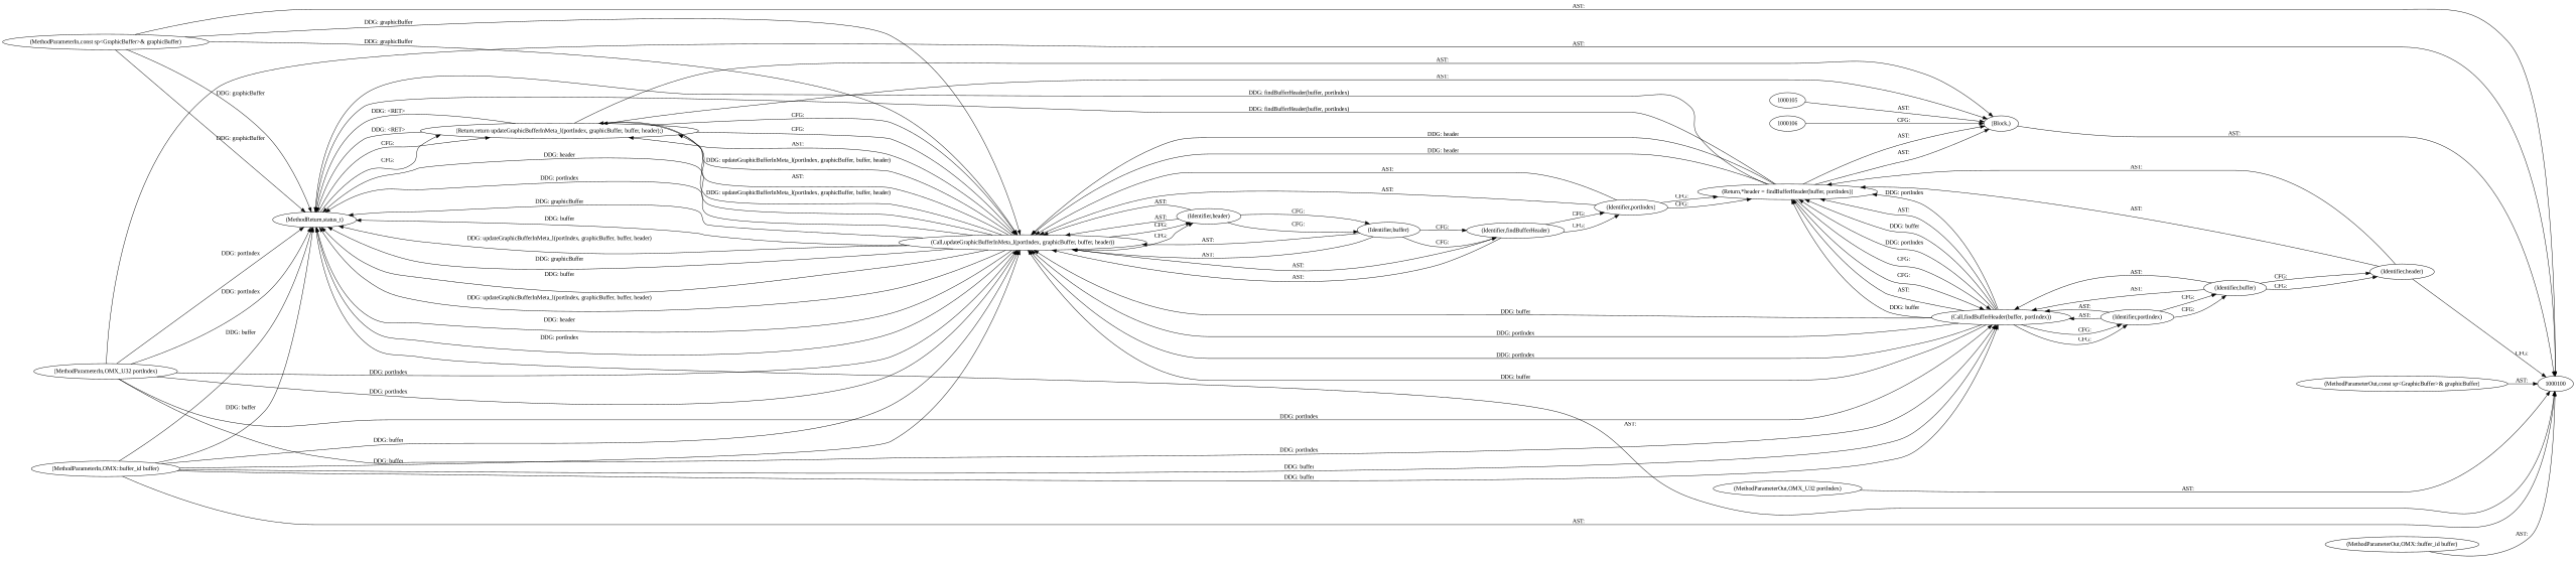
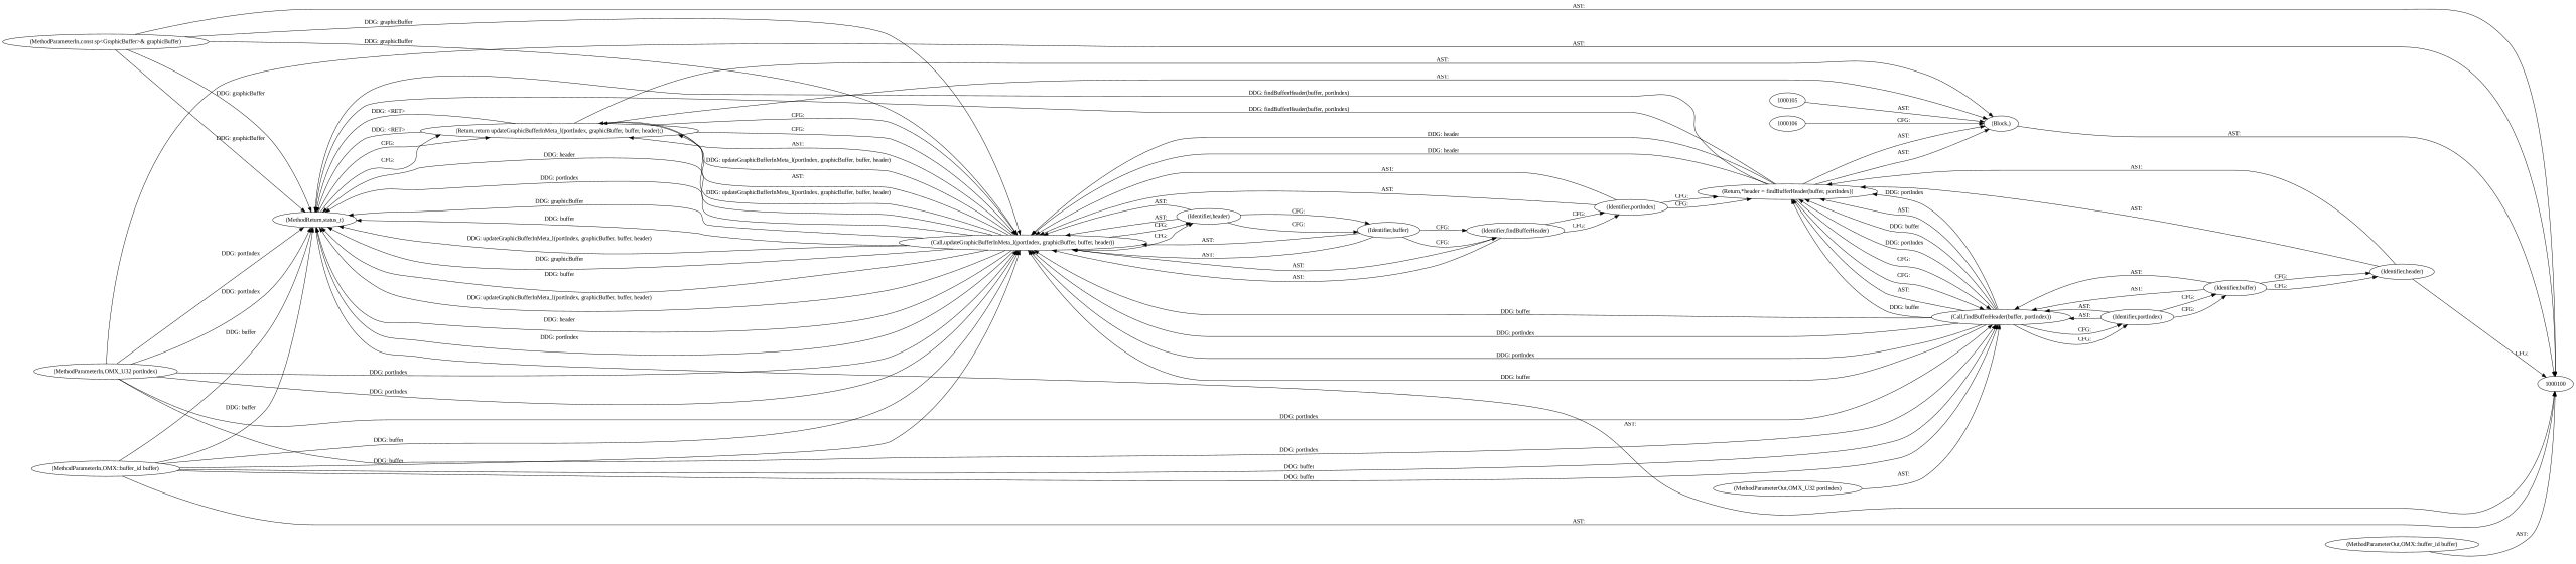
  digraph {
    fontname="Liberation Serif"
    rankdir=LR
    node [fontname="Liberation Serif"]
    edge [fontname="Liberation Serif"]
    n1 [label="(MethodReturn,status_t)"]
    n2 [label="(Return,return updateGraphicBufferInMeta_l(portIndex, graphicBuffer, buffer, header);)"]
    1000100
    n4 [label="(Call,updateGraphicBufferInMeta_l(portIndex, graphicBuffer, buffer, header))"]
    n5 [label="(Block,)"]
    n6 [label="(MethodParameterIn,const sp<GraphicBuffer>& graphicBuffer)"]
    n7 [label="(Identifier,header)"]
-   n8 [label="(MethodParameterOut,const sp<GraphicBuffer>& graphicBuffer)"]
    n9 [label="(MethodParameterIn,OMX_U32 portIndex)"]
    n10 [label="(Call,findBufferHeader(buffer, portIndex))"]
    n11 [label="(Return,*header = findBufferHeader(buffer, portIndex))"]
    n12 [label="(Identifier,portIndex)"]
    n13 [label="(MethodParameterOut,OMX_U32 portIndex)"]
    n14 [label="(MethodParameterIn,OMX::buffer_id buffer)"]
    n15 [label="(MethodParameterOut,OMX::buffer_id buffer)"]
    n16 [label="(Identifier,header)"]
    n17 [label="(Identifier,buffer)"]
    n18 [label="(Identifier,buffer)"]
    n19 [label="(Identifier,portIndex)"]
    n20 [label="(Identifier,findBufferHeader)"]
    1000105
    1000106
    n1 -> n2 [label="CFG: "]
    n1 -> n2 [label="CFG: "]
    n1 -> 1000100 [label="AST: "]
    n2 -> n1 [label="DDG: <RET>"]
    n2 -> n1 [label="DDG: <RET>"]
    n2 -> n4 [label="CFG: "]
    n2 -> n4 [label="CFG: "]
    n2 -> n5 [label="AST: "]
    n2 -> n5 [label="AST: "]
    n4 -> n1 [label="DDG: header"]
    n4 -> n1 [label="DDG: portIndex"]
    n4 -> n1 [label="DDG: graphicBuffer"]
    n4 -> n1 [label="DDG: buffer"]
    n4 -> n1 [label="DDG: updateGraphicBufferInMeta_l(portIndex, graphicBuffer, buffer, header)"]
    n4 -> n1 [label="DDG: header"]
    n4 -> n1 [label="DDG: portIndex"]
    n4 -> n1 [label="DDG: graphicBuffer"]
    n4 -> n1 [label="DDG: buffer"]
    n4 -> n1 [label="DDG: updateGraphicBufferInMeta_l(portIndex, graphicBuffer, buffer, header)"]
    n4 -> n2 [label="AST: "]
    n4 -> n2 [label="DDG: updateGraphicBufferInMeta_l(portIndex, graphicBuffer, buffer, header)"]
    n4 -> n2 [label="AST: "]
    n4 -> n2 [label="DDG: updateGraphicBufferInMeta_l(portIndex, graphicBuffer, buffer, header)"]
    n4 -> n7 [label="CFG: "]
    n4 -> n7 [label="CFG: "]
    n5 -> 1000100 [label="AST: "]
    n6 -> n1 [label="DDG: graphicBuffer"]
    n6 -> n1 [label="DDG: graphicBuffer"]
    n6 -> 1000100 [label="AST: "]
    n6 -> n4 [label="DDG: graphicBuffer"]
    n6 -> n4 [label="DDG: graphicBuffer"]
    n7 -> n4 [label="AST: "]
    n7 -> n4 [label="AST: "]
    n7 -> n18 [label="CFG: "]
    n7 -> n18 [label="CFG: "]
-   n8 -> 1000100 [label="AST: "]
    n9 -> n1 [label="DDG: portIndex"]
    n9 -> n1 [label="DDG: portIndex"]
    n9 -> 1000100 [label="AST: "]
    n9 -> n4 [label="DDG: portIndex"]
    n9 -> n4 [label="DDG: portIndex"]
    n9 -> n10 [label="DDG: portIndex"]
    n9 -> n10 [label="DDG: portIndex"]
    n10 -> n4 [label="DDG: portIndex"]
    n10 -> n4 [label="DDG: buffer"]
    n10 -> n4 [label="DDG: portIndex"]
    n10 -> n4 [label="DDG: buffer"]
    n10 -> n11 [label="AST: "]
    n10 -> n11 [label="DDG: buffer"]
    n10 -> n11 [label="DDG: portIndex"]
    n10 -> n11 [label="AST: "]
    n10 -> n11 [label="DDG: buffer"]
    n10 -> n11 [label="DDG: portIndex"]
    n10 -> n12 [label="CFG: "]
    n10 -> n12 [label="CFG: "]
    n11 -> n1 [label="DDG: findBufferHeader(buffer, portIndex)"]
    n11 -> n1 [label="DDG: findBufferHeader(buffer, portIndex)"]
    n11 -> n4 [label="DDG: header"]
    n11 -> n4 [label="DDG: header"]
    n11 -> n5 [label="AST: "]
    n11 -> n5 [label="AST: "]
    n11 -> n10 [label="CFG: "]
    n11 -> n10 [label="CFG: "]
    n12 -> n10 [label="AST: "]
    n12 -> n10 [label="AST: "]
    n12 -> n17 [label="CFG: "]
    n12 -> n17 [label="CFG: "]
-   n13 -> 1000100 [label="AST: "]
+   n13 -> n10 [label="AST: "]
    n14 -> n1 [label="DDG: buffer"]
    n14 -> n1 [label="DDG: buffer"]
    n14 -> 1000100 [label="AST: "]
    n14 -> n4 [label="DDG: buffer"]
    n14 -> n4 [label="DDG: buffer"]
    n14 -> n10 [label="DDG: buffer"]
    n14 -> n10 [label="DDG: buffer"]
    n15 -> 1000100 [label="AST: "]
    n16 -> 1000100 [label="CFG: "]
    n16 -> n11 [label="AST: "]
    n16 -> n11 [label="AST: "]
    n17 -> n10 [label="AST: "]
    n17 -> n10 [label="AST: "]
    n17 -> n16 [label="CFG: "]
    n17 -> n16 [label="CFG: "]
    n18 -> n4 [label="AST: "]
    n18 -> n4 [label="AST: "]
    n18 -> n20 [label="CFG: "]
    n18 -> n20 [label="CFG: "]
    n19 -> n4 [label="AST: "]
    n19 -> n4 [label="AST: "]
    n19 -> n11 [label="CFG: "]
    n19 -> n11 [label="CFG: "]
    n20 -> n4 [label="AST: "]
    n20 -> n4 [label="AST: "]
    n20 -> n19 [label="CFG: "]
    n20 -> n19 [label="CFG: "]
    1000105 -> n5 [label="AST: "]
    1000106 -> n5 [label="CFG: "]
  }
